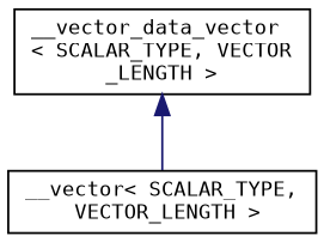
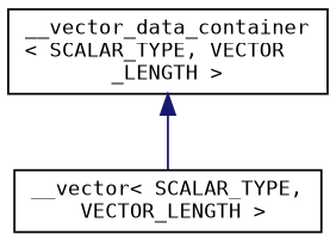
  digraph {
    rankdir=TB
    fontname="DejaVu Sans Mono"
    node [color=black fillcolor=white fontname="DejaVu Sans Mono" fontsize=10 shape=record style=filled]
-   n1 [height=0.2 label="__vector_data_vector\l\< SCALAR_TYPE, VECTOR\l_LENGTH \>" width=0.4]
+   n1 [height=0.2 label="__vector_data_container\l\< SCALAR_TYPE, VECTOR\l_LENGTH \>" width=0.4]
    n2 [height=0.2 label="__vector\< SCALAR_TYPE,\l VECTOR_LENGTH \>" width=0.4]
    n1 -> n2 [color=midnightblue dir=back fontname="DejaVu Sans Mono" fontsize=10 labelfontname=Helvetica labelfontsize=10 style=solid]
  }
